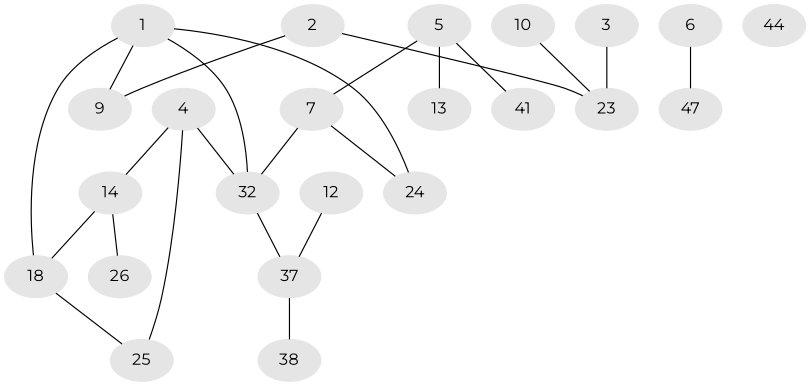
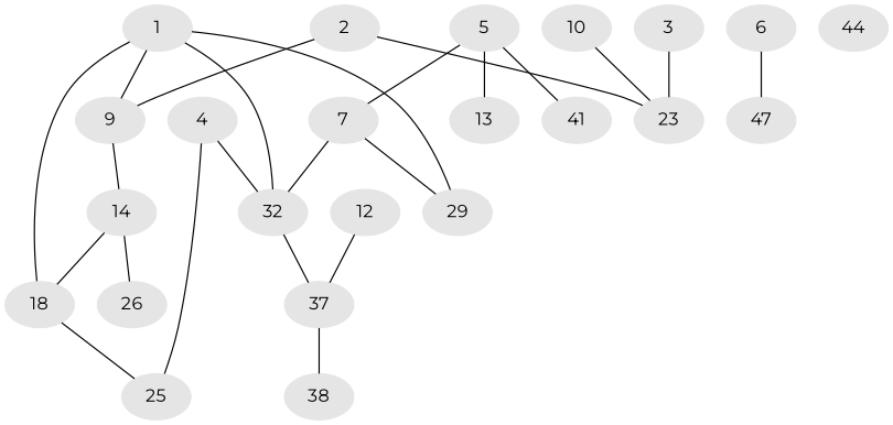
  graph {
    fontname=Montserrat
    node [color=gray90 fontname=Montserrat style=filled]
    edge [fontname=Montserrat]
    1 [super="+8"]
    9 [super="+16"]
    18 [super="+19"]
-   24 [super="+35"]
+   24 [super="+35" label=29]
    32 [super="+45"]
    25 [super="+36"]
    37
    2 [super="+21+43+11"]
    23 [super="+27+28"]
    3
    4 [super="+42"]
    14 [super="+20+40"]
    26
    5 [super="+48+30"]
    7 [super="+17"]
    13 [super="+49"]
    41
    6 [super="+39"]
    47
    10
    12 [super="+50"]
    38 [super="+46"]
    44
    1 -- 9
    1 -- 18
    1 -- 24
    1 -- 32
    18 -- 25
    32 -- 37
    37 -- 38
    2 -- 9
    2 -- 23
    3 -- 23
    4 -- 32
    4 -- 25
-   4 -- 14
+   9 -- 14
    14 -- 18
    14 -- 26
    5 -- 7
    5 -- 13
    5 -- 41 [weight=2]
    7 -- 24
    7 -- 32
    6 -- 47
    10 -- 23
    12 -- 37
  }
